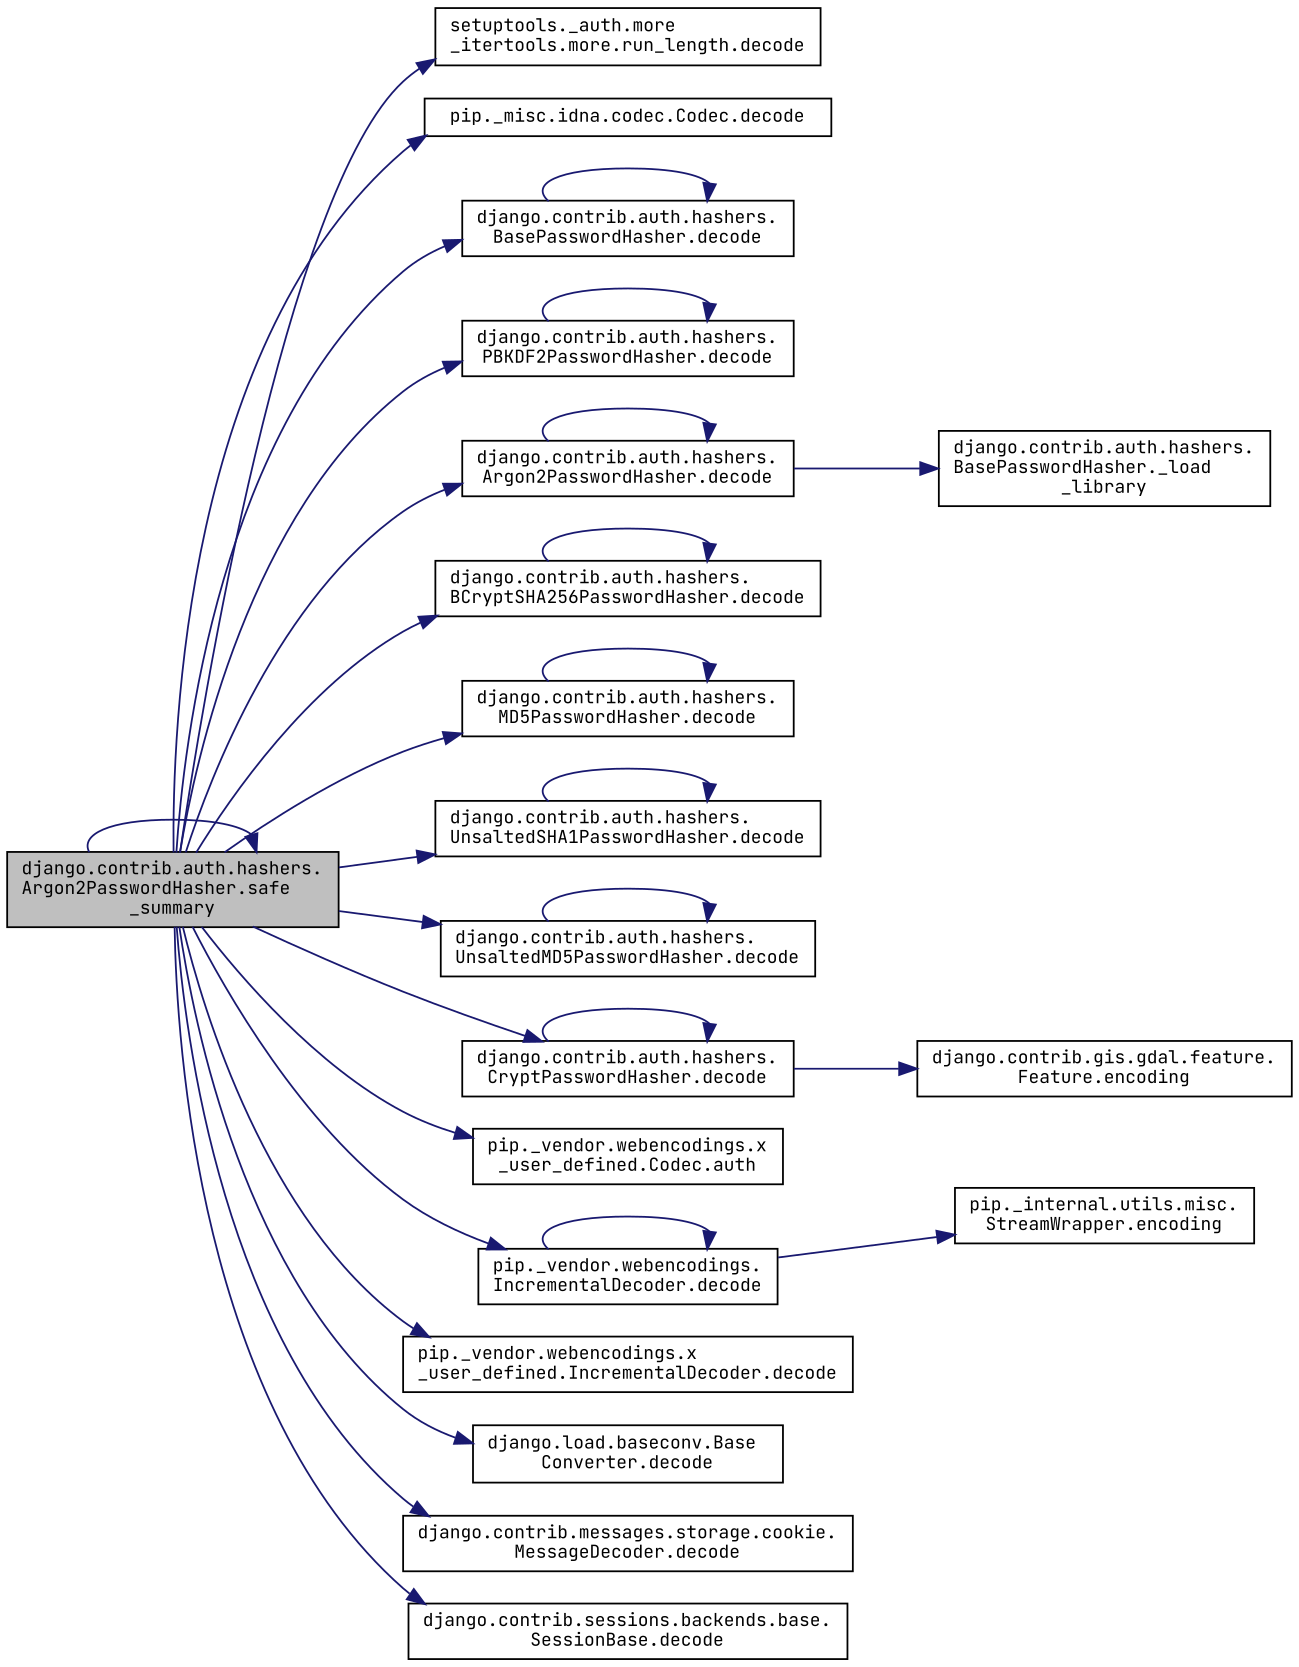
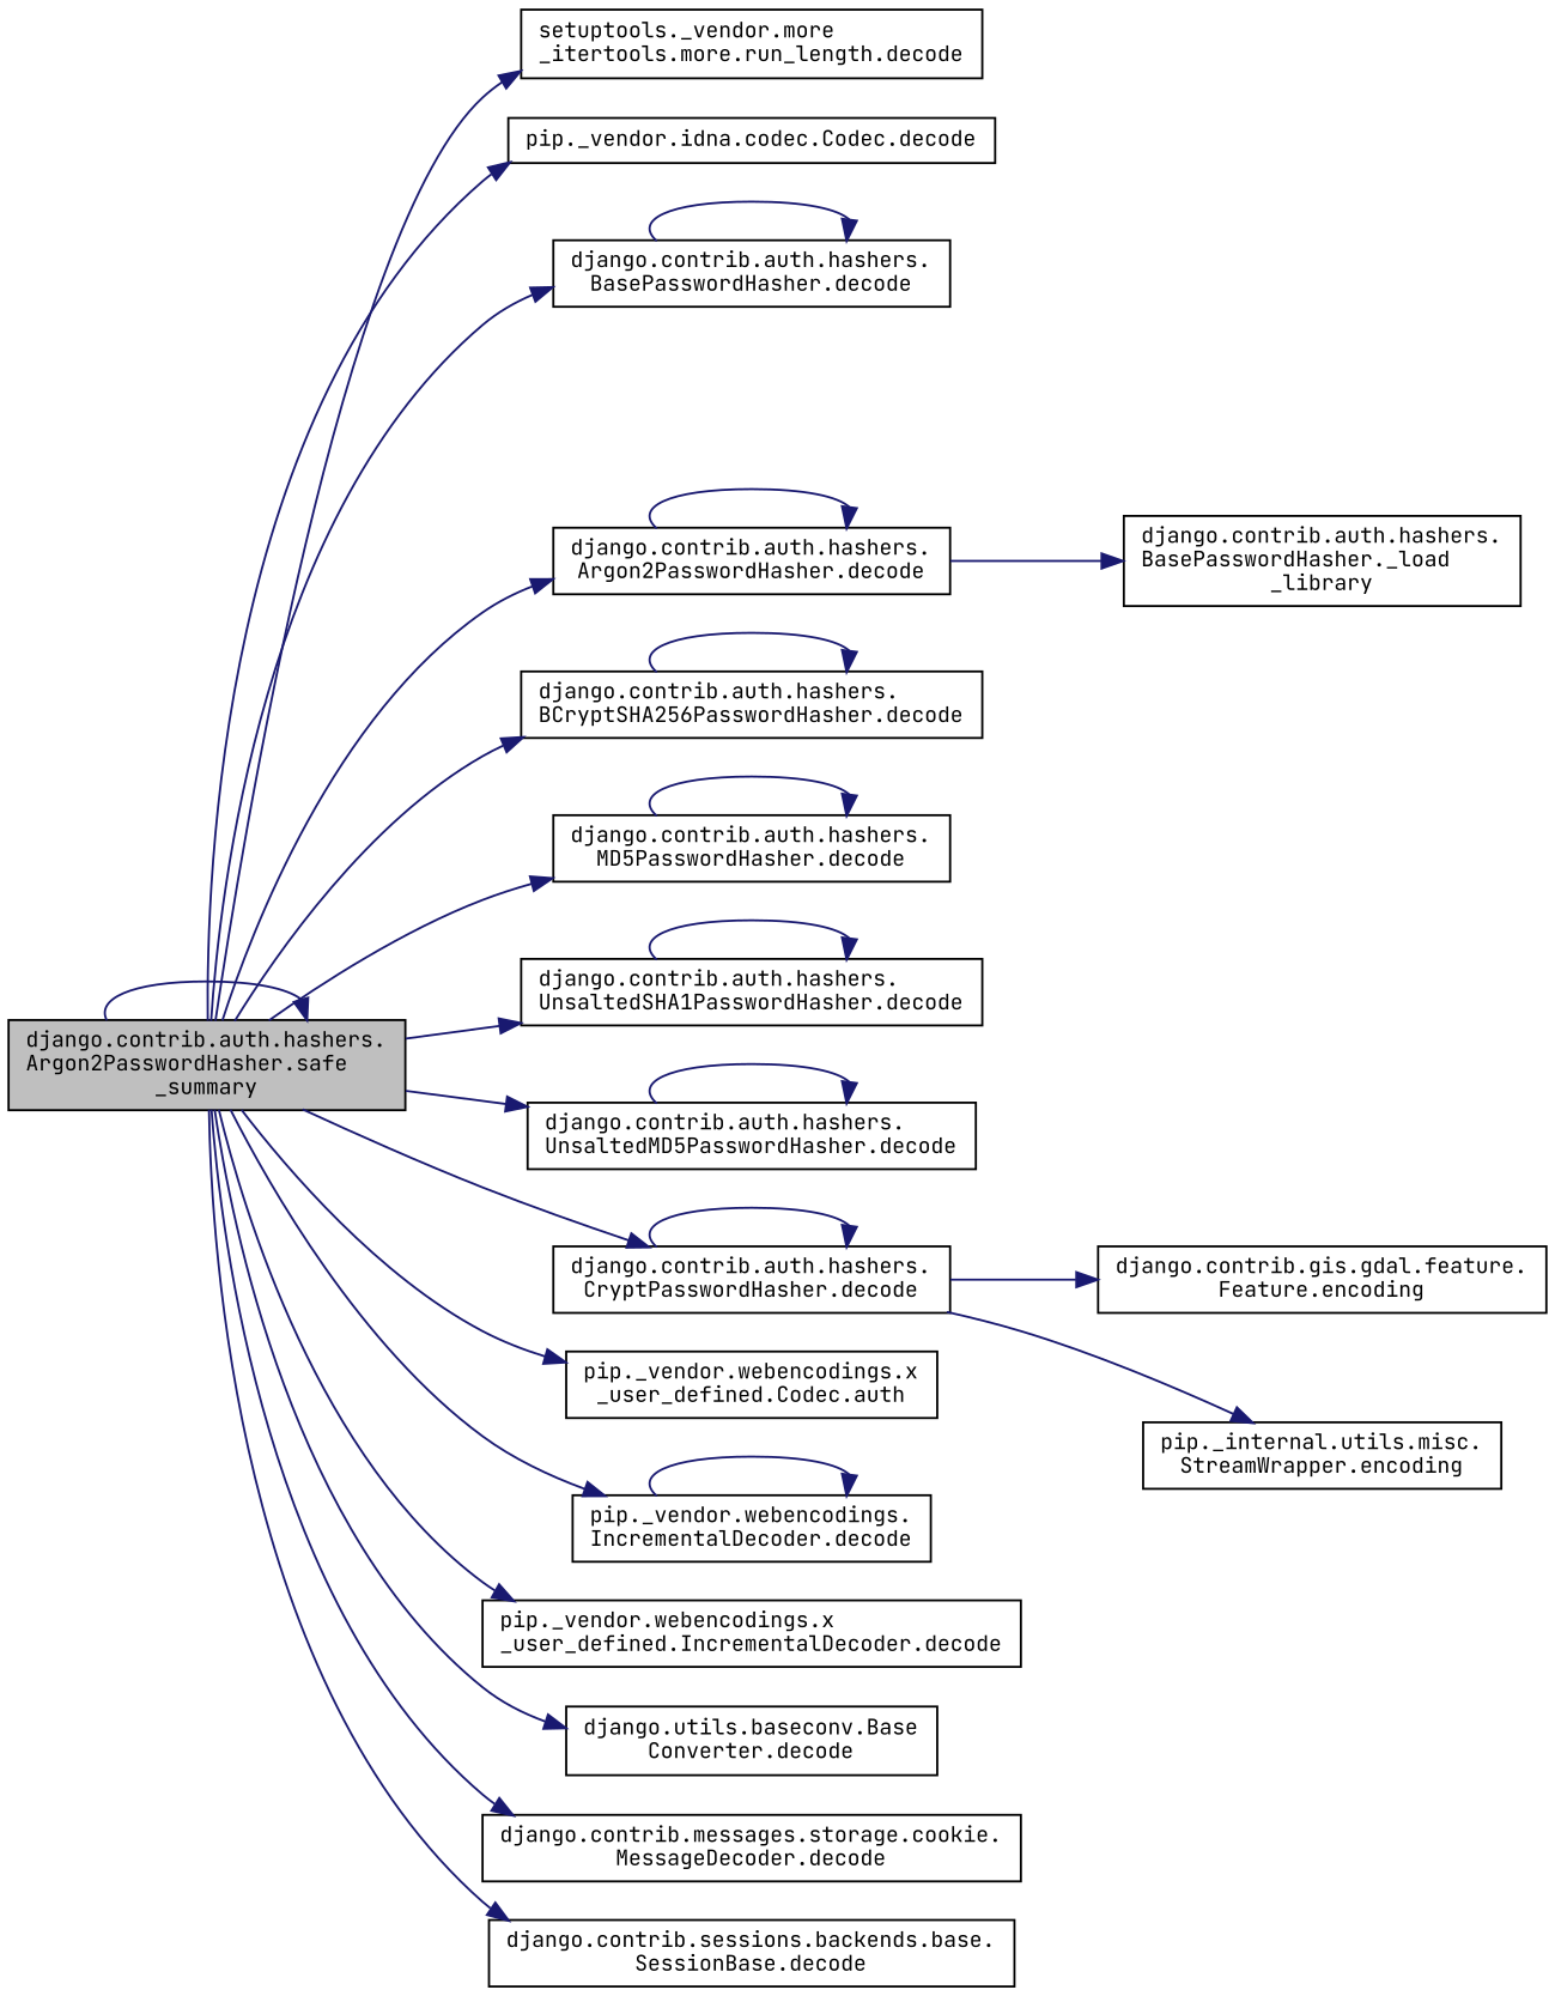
  digraph {
    fontname="JetBrains Mono"
    rankdir=LR
    node [color=black fillcolor=white fontname="JetBrains Mono" fontsize=10 shape=record style=filled]
    edge [color=midnightblue fontname="JetBrains Mono" fontsize=10 labelfontname=Helvetica labelfontsize=10 style=solid]
    n1 [fillcolor=grey75 fontcolor=black height=0.2 label="django.contrib.auth.hashers.\lArgon2PasswordHasher.safe\l_summary" width=0.4]
-   n2 [height=0.2 label="setuptools._auth.more\l_itertools.more.run_length.decode" width=0.4]
-   n3 [height=0.2 label="pip._misc.idna.codec.Codec.decode" width=0.4]
+   n2 [height=0.2 label="setuptools._vendor.more\l_itertools.more.run_length.decode" width=0.4]
+   n3 [height=0.2 label="pip._vendor.idna.codec.Codec.decode" width=0.4]
    n4 [height=0.2 label="django.contrib.auth.hashers.\lBasePasswordHasher.decode" width=0.4]
-   n5 [height=0.2 label="django.contrib.auth.hashers.\lPBKDF2PasswordHasher.decode" width=0.4]
    n6 [height=0.2 label="django.contrib.auth.hashers.\lArgon2PasswordHasher.decode" width=0.4]
    n7 [height=0.2 label="django.contrib.auth.hashers.\lBCryptSHA256PasswordHasher.decode" width=0.4]
    n8 [height=0.2 label="django.contrib.auth.hashers.\lMD5PasswordHasher.decode" width=0.4]
    n9 [height=0.2 label="django.contrib.auth.hashers.\lUnsaltedSHA1PasswordHasher.decode" width=0.4]
    n10 [height=0.2 label="django.contrib.auth.hashers.\lUnsaltedMD5PasswordHasher.decode" width=0.4]
    n11 [height=0.2 label="django.contrib.auth.hashers.\lCryptPasswordHasher.decode" width=0.4]
    n12 [height=0.2 label="pip._vendor.webencodings.x\l_user_defined.Codec.auth" width=0.4]
    n13 [height=0.2 label="pip._vendor.webencodings.\lIncrementalDecoder.decode" width=0.4]
    n14 [height=0.2 label="pip._vendor.webencodings.x\l_user_defined.IncrementalDecoder.decode" width=0.4]
-   n15 [height=0.2 label="django.load.baseconv.Base\lConverter.decode" width=0.4]
+   n15 [height=0.2 label="django.utils.baseconv.Base\lConverter.decode" width=0.4]
    n16 [height=0.2 label="django.contrib.messages.storage.cookie.\lMessageDecoder.decode" width=0.4]
    n17 [height=0.2 label="django.contrib.sessions.backends.base.\lSessionBase.decode" width=0.4]
    n18 [height=0.2 label="django.contrib.auth.hashers.\lBasePasswordHasher._load\l_library" width=0.4]
    n19 [height=0.2 label="django.contrib.gis.gdal.feature.\lFeature.encoding" width=0.4]
    n20 [height=0.2 label="pip._internal.utils.misc.\lStreamWrapper.encoding" width=0.4]
    n1 -> n1
    n1 -> n2
    n1 -> n3
    n1 -> n4
-   n1 -> n5
    n1 -> n6
    n1 -> n7
    n1 -> n8
    n1 -> n9
    n1 -> n10
    n1 -> n11
    n1 -> n12
    n1 -> n13
    n1 -> n14
    n1 -> n15
    n1 -> n16
    n1 -> n17
    n4 -> n4
-   n5 -> n5
    n6 -> n6
    n6 -> n18
    n7 -> n7
    n8 -> n8
    n9 -> n9
    n10 -> n10
    n11 -> n11
    n11 -> n19
    n13 -> n13
-   n13 -> n20
+   n11 -> n20
  }
